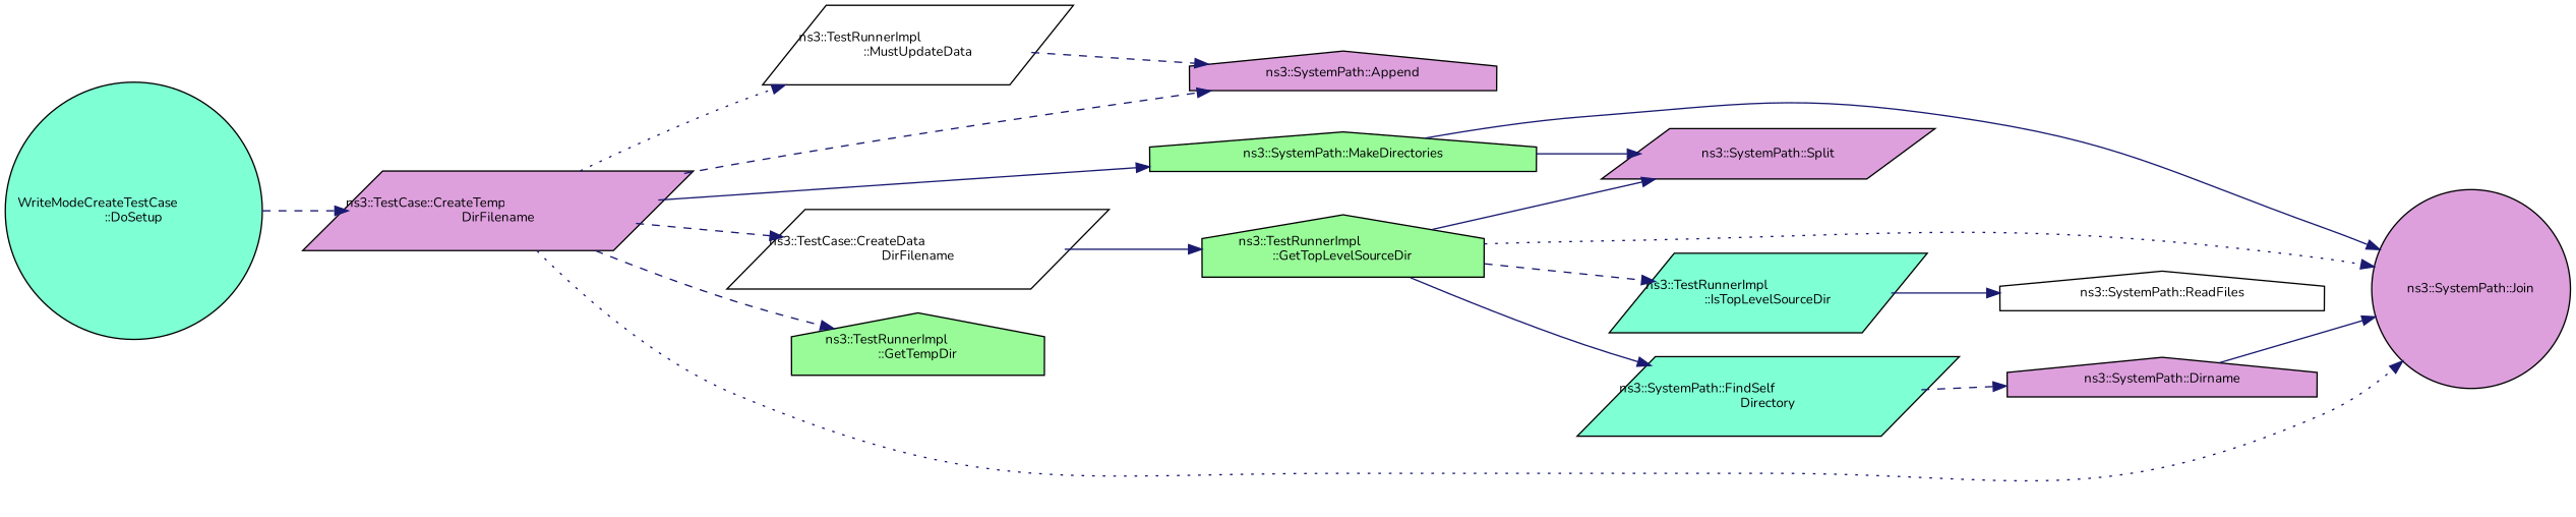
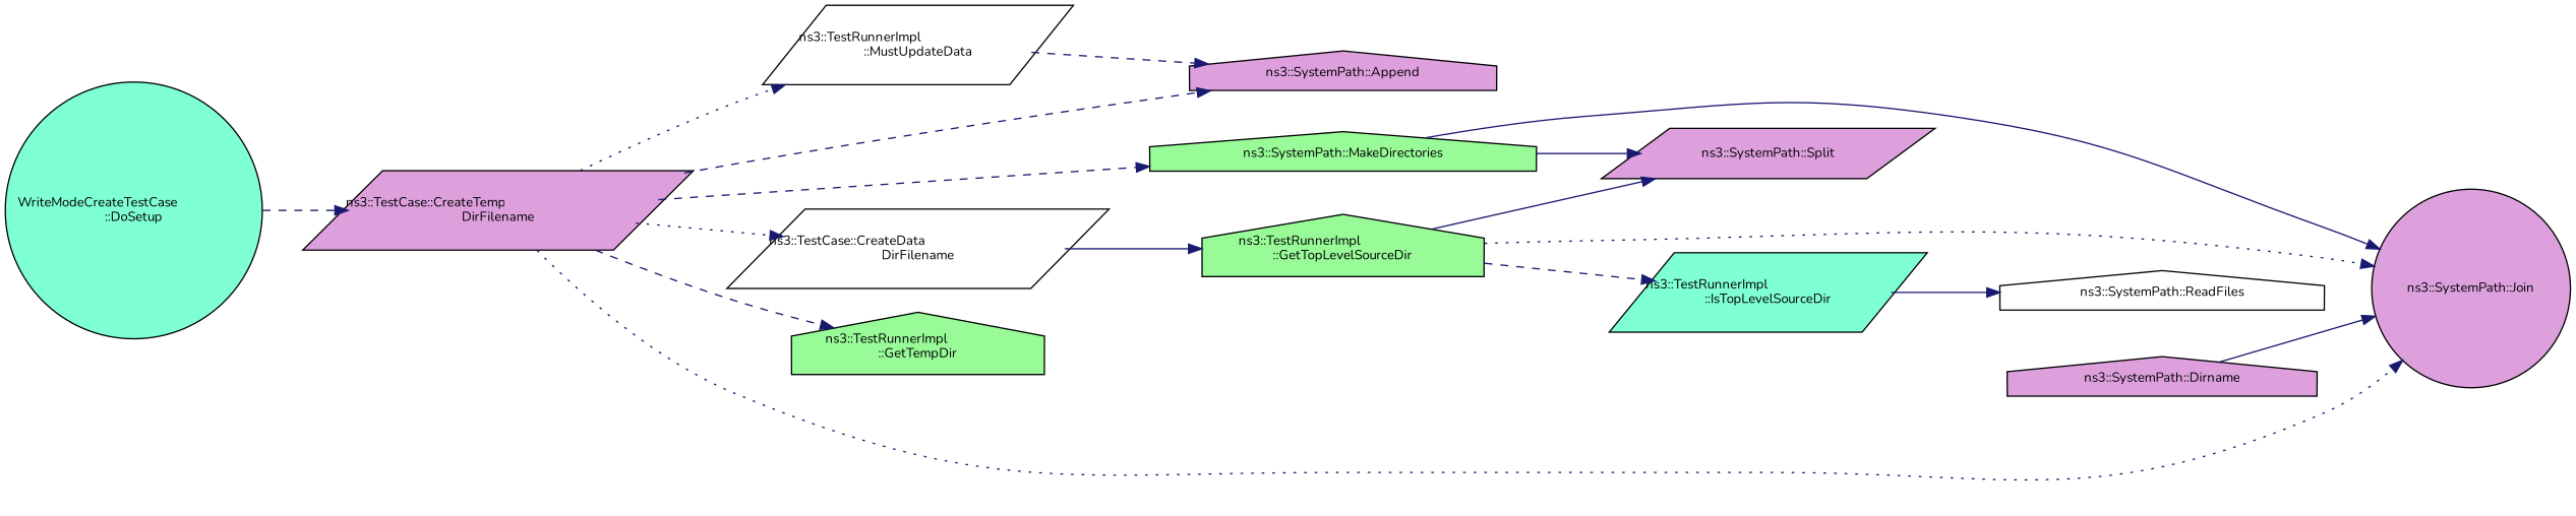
  digraph {
    fontname=Nunito
    rankdir=LR
    node [color=black fillcolor=plum fontname=Nunito fontsize=10 shape=parallelogram style=filled]
    edge [color=midnightblue fontname=Nunito fontsize=10 labelfontname=Helvetica labelfontsize=10 style=dashed]
    n1 [fillcolor=aquamarine fontcolor=black height=0.2 label="WriteModeCreateTestCase\l::DoSetup" shape=circle width=0.4]
    n2 [height=0.2 label="ns3::TestCase::CreateTemp\lDirFilename" width=0.4]
    n3 [fillcolor=white height=0.2 label="ns3::TestRunnerImpl\l::MustUpdateData" width=0.4]
    n4 [fillcolor=white height=0.2 label="ns3::TestCase::CreateData\lDirFilename" width=0.4]
    n5 [height=0.2 label="ns3::SystemPath::Append" shape=house width=0.4]
    n6 [height=0.2 label="ns3::SystemPath::Join" shape=circle width=0.4]
    n7 [fillcolor=palegreen height=0.2 label="ns3::TestRunnerImpl\l::GetTempDir" shape=house width=0.4]
    n8 [fillcolor=palegreen height=0.2 label="ns3::SystemPath::MakeDirectories" shape=house width=0.4]
    n9 [fillcolor=palegreen height=0.2 label="ns3::TestRunnerImpl\l::GetTopLevelSourceDir" shape=house width=0.4]
    n10 [height=0.2 label="ns3::SystemPath::Split" width=0.4]
-   n11 [fillcolor=aquamarine height=0.2 label="ns3::SystemPath::FindSelf\lDirectory" width=0.4]
    n12 [fillcolor=aquamarine height=0.2 label="ns3::TestRunnerImpl\l::IsTopLevelSourceDir" width=0.4]
    n13 [height=0.2 label="ns3::SystemPath::Dirname" shape=house width=0.4]
    n14 [fillcolor=white height=0.2 label="ns3::SystemPath::ReadFiles" shape=house width=0.4]
    n1 -> n2
    n2 -> n3 [style=dotted]
-   n2 -> n4
+   n2 -> n4 [style=dotted]
    n2 -> n5
    n2 -> n6 [style=dotted]
    n2 -> n7
-   n2 -> n8 [style=solid]
+   n2 -> n8
    n3 -> n5
    n4 -> n9 [style=solid]
    n8 -> n6 [style=solid]
    n8 -> n10 [style=solid]
    n9 -> n6 [style=dotted]
    n9 -> n10 [style=solid]
-   n9 -> n11 [style=solid]
    n9 -> n12
-   n11 -> n13
    n12 -> n14 [style=solid]
    n13 -> n6 [style=solid]
  }
